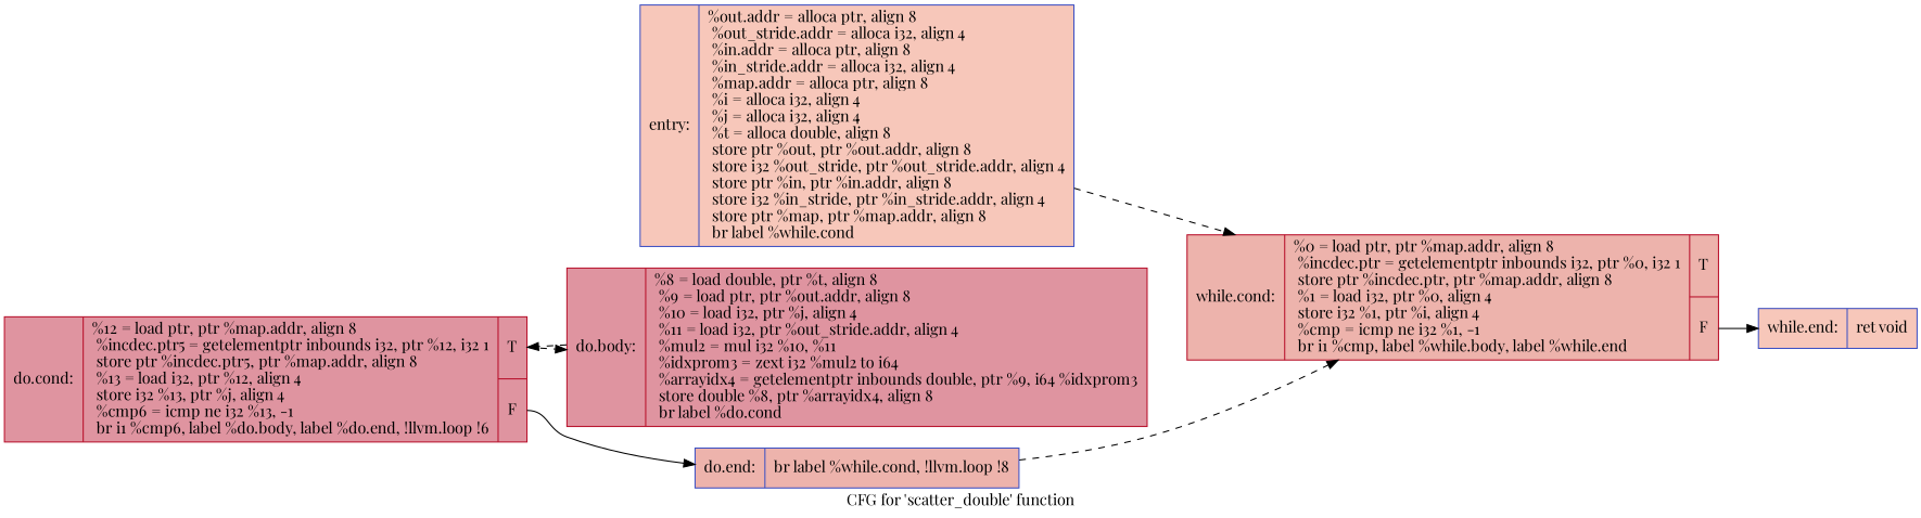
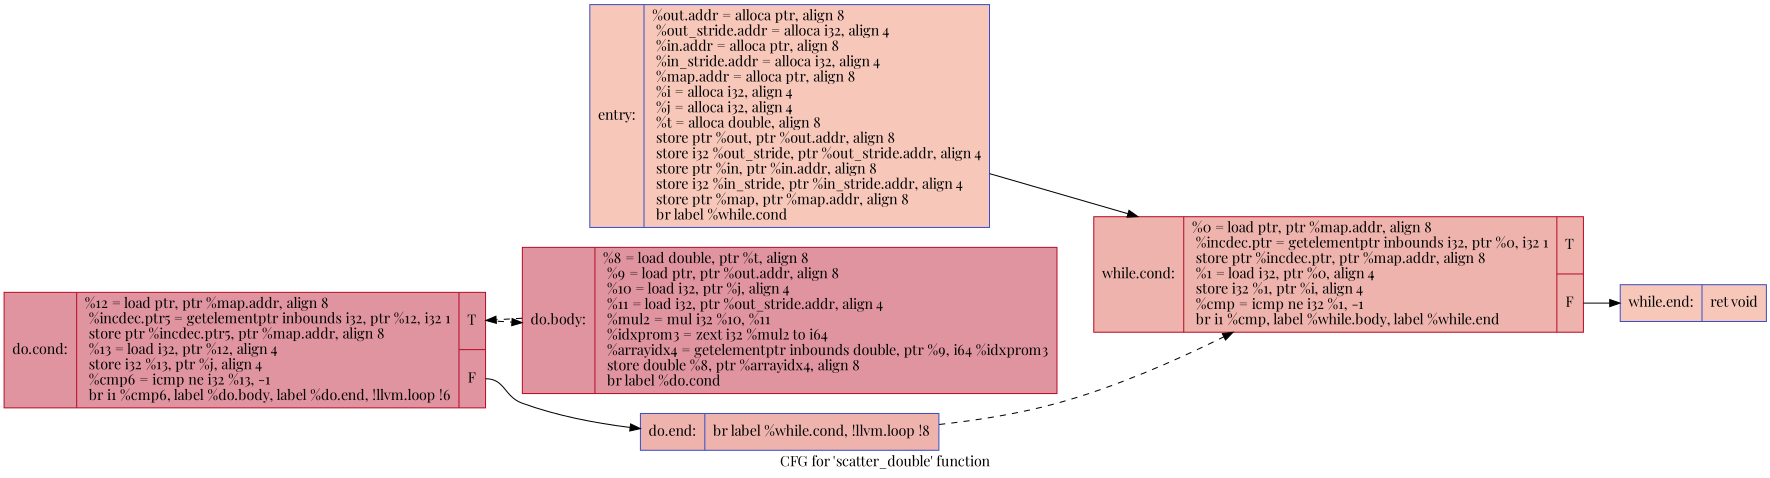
  digraph {
    fontname="Playfair Display"
    label="CFG for 'scatter_double' function"
    rankdir=LR
    node [color="#3d50c3ff" fillcolor="#ec7f6370" fontname="Playfair Display" shape=record style=filled]
    edge [fontname="Playfair Display" style=solid]
    n1 [label="{entry:\l|  %out.addr = alloca ptr, align 8\l  %out_stride.addr = alloca i32, align 4\l  %in.addr = alloca ptr, align 8\l  %in_stride.addr = alloca i32, align 4\l  %map.addr = alloca ptr, align 8\l  %i = alloca i32, align 4\l  %j = alloca i32, align 4\l  %t = alloca double, align 8\l  store ptr %out, ptr %out.addr, align 8\l  store i32 %out_stride, ptr %out_stride.addr, align 4\l  store ptr %in, ptr %in.addr, align 8\l  store i32 %in_stride, ptr %in_stride.addr, align 4\l  store ptr %map, ptr %map.addr, align 8\l  br label %while.cond\l}"]
    n2 [color="#b70d28ff" fillcolor="#d6524470" label="{while.cond:\l|  %0 = load ptr, ptr %map.addr, align 8\l  %incdec.ptr = getelementptr inbounds i32, ptr %0, i32 1\l  store ptr %incdec.ptr, ptr %map.addr, align 8\l  %1 = load i32, ptr %0, align 4\l  store i32 %1, ptr %i, align 4\l  %cmp = icmp ne i32 %1, -1\l  br i1 %cmp, label %while.body, label %while.end\l|{<s0>T|<s1>F}}"]
    n3 [label="{while.end:\l|  ret void\l}"]
    n4 [color="#b70d28ff" fillcolor="#b70d2870" label="{do.body:\l|  %8 = load double, ptr %t, align 8\l  %9 = load ptr, ptr %out.addr, align 8\l  %10 = load i32, ptr %j, align 4\l  %11 = load i32, ptr %out_stride.addr, align 4\l  %mul2 = mul i32 %10, %11\l  %idxprom3 = zext i32 %mul2 to i64\l  %arrayidx4 = getelementptr inbounds double, ptr %9, i64 %idxprom3\l  store double %8, ptr %arrayidx4, align 8\l  br label %do.cond\l}"]
    n5 [color="#b70d28ff" fillcolor="#b70d2870" label="{do.cond:\l|  %12 = load ptr, ptr %map.addr, align 8\l  %incdec.ptr5 = getelementptr inbounds i32, ptr %12, i32 1\l  store ptr %incdec.ptr5, ptr %map.addr, align 8\l  %13 = load i32, ptr %12, align 4\l  store i32 %13, ptr %j, align 4\l  %cmp6 = icmp ne i32 %13, -1\l  br i1 %cmp6, label %do.body, label %do.end, !llvm.loop !6\l|{<s0>T|<s1>F}}"]
    n6 [fillcolor="#d6524470" label="{do.end:\l|  br label %while.cond, !llvm.loop !8\l}"]
-   n1 -> n2 [style=dashed]
+   n1 -> n2
    n2 -> n3 [tailport=s1]
    n4 -> n5 [style=dashed]
    n5 -> n4 [style=dashed tailport=s0]
    n5 -> n6 [tailport=s1]
    n6 -> n2 [style=dashed]
  }
